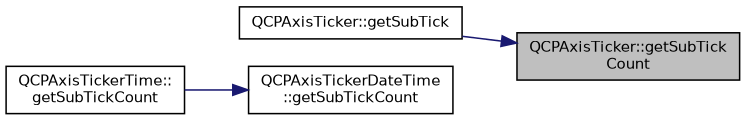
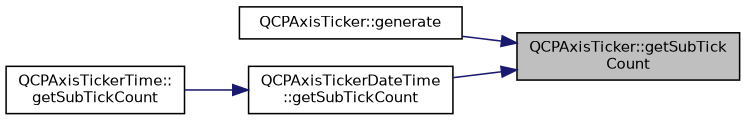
  digraph {
    rankdir=RL
    node [color=black fillcolor=white fontname=Helvetica fontsize=10 shape=record style=filled]
    edge [color=midnightblue dir=back fontname=Helvetica fontsize=10 labelfontname=Helvetica labelfontsize=10 style=solid]
    n1 [fillcolor=grey75 fontcolor=black height=0.2 label="QCPAxisTicker::getSubTick\lCount" width=0.4]
-   n2 [height=0.2 label="QCPAxisTicker::getSubTick" width=0.4]
+   n2 [height=0.2 label="QCPAxisTicker::generate" width=0.4]
    n3 [height=0.2 label="QCPAxisTickerDateTime\l::getSubTickCount" width=0.4]
    n4 [height=0.2 label="QCPAxisTickerTime::\lgetSubTickCount" width=0.4]
    n1 -> n2
+   n1 -> n3
    n3 -> n4
  }
